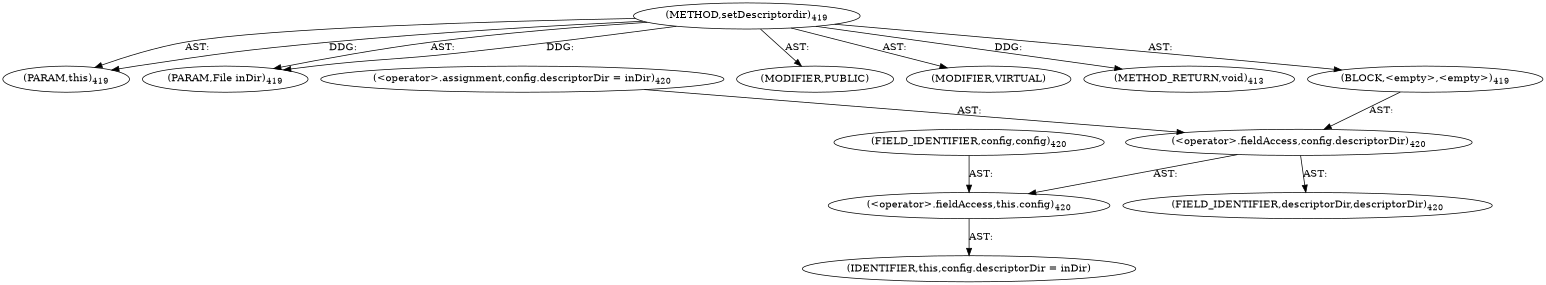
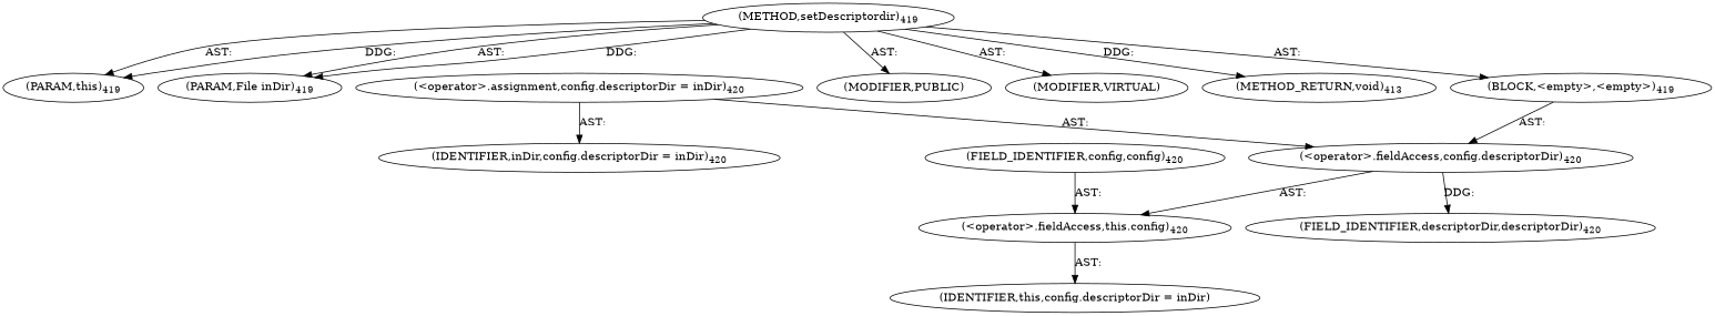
  digraph {
    n1 [label=<(METHOD,setDescriptordir)<SUB>419</SUB>>]
    n2 [label=<(PARAM,this)<SUB>419</SUB>>]
    n3 [label=<(PARAM,File inDir)<SUB>419</SUB>>]
    n4 [label=<(BLOCK,&lt;empty&gt;,&lt;empty&gt;)<SUB>419</SUB>>]
    n5 [label=<(MODIFIER,PUBLIC)>]
    n6 [label=<(MODIFIER,VIRTUAL)>]
    n7 [label=<(METHOD_RETURN,void)<SUB>413</SUB>>]
    n8 [label=<(&lt;operator&gt;.fieldAccess,config.descriptorDir)<SUB>420</SUB>>]
    n9 [label=<(&lt;operator&gt;.assignment,config.descriptorDir = inDir)<SUB>420</SUB>>]
+   n10 [label=<(IDENTIFIER,inDir,config.descriptorDir = inDir)<SUB>420</SUB>>]
    n11 [label=<(&lt;operator&gt;.fieldAccess,this.config)<SUB>420</SUB>>]
    n12 [label=<(FIELD_IDENTIFIER,descriptorDir,descriptorDir)<SUB>420</SUB>>]
    n13 [label=<(IDENTIFIER,this,config.descriptorDir = inDir)>]
    n14 [label=<(FIELD_IDENTIFIER,config,config)<SUB>420</SUB>>]
    n1 -> n2 [label="AST: "]
    n1 -> n2 [label="DDG: "]
    n1 -> n3 [label="AST: "]
    n1 -> n3 [label="DDG: "]
    n1 -> n4 [label="AST: "]
    n1 -> n5 [label="AST: "]
    n1 -> n6 [label="AST: "]
    n1 -> n7 [label="DDG: "]
    n4 -> n8 [label="AST: "]
    n8 -> n11 [label="AST: "]
-   n8 -> n12 [label="AST: "]
+   n8 -> n12 [label="DDG: "]
    n9 -> n8 [label="AST: "]
+   n9 -> n10 [label="AST: "]
    n11 -> n13 [label="AST: "]
    n14 -> n11 [label="AST: "]
  }
